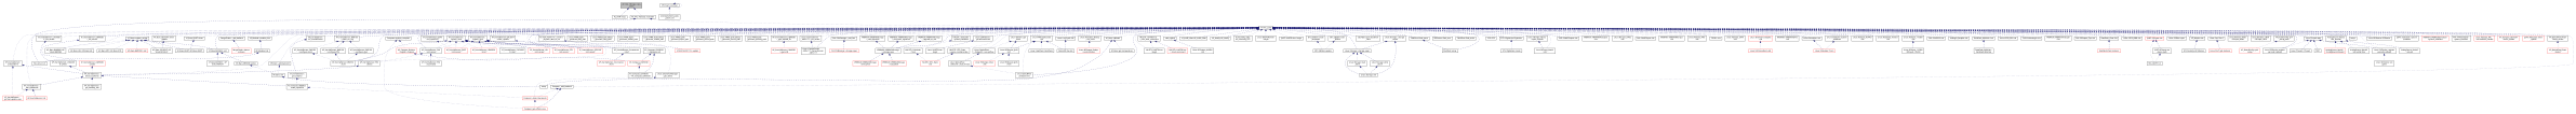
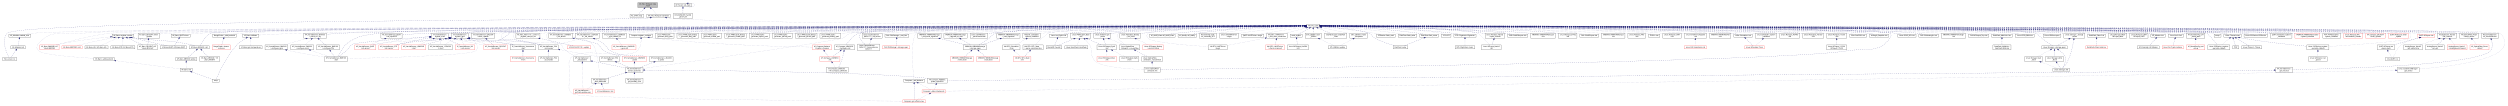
  digraph {
    fontname="Noto Sans"
    rankdir=TB
    node [color=black fillcolor=white fontname="Noto Sans" fontsize=10 shape=record style=filled]
    edge [color=midnightblue dir=back fontname="Noto Sans" fontsize=10 labelfontname=Helvetica labelfontsize=10 style=dashed]
    n1 [fillcolor=grey75 fontcolor=black height=0.2 label="AP_HAL::RCInput::new\l_input" width=0.4]
    n2 [height=0.2 label="RC_UART::loop" width=0.4]
    n3 [height=0.2 label="AP_HAL::RCInput::teardown" width=0.4]
    n4 [height=0.2 label="HAL_Linux::run" width=0.4]
    n5 [height=0.2 label="AP_HAL::panic" width=0.4]
    n6 [height=0.2 label="AP_Baro::_add_backend" width=0.4]
    n7 [height=0.2 label="RangeFinder::_add_backend" width=0.4]
    n8 [height=0.2 label="AP_InertialSensor::\l_add_backend" width=0.4]
    n9 [height=0.2 label="AP_InertialSensor::\ldetect_backends" width=0.4]
    n10 [height=0.2 label="AP_InertialSensor::\l_start_backends" width=0.4]
    n11 [height=0.2 label="Compass::_add_backend" width=0.4]
    n12 [height=0.2 label="AP_InertialSensor_BMI160\l::_check_err_reg" width=0.4]
    n13 [height=0.2 label="AP_InertialSensor_BMI160\l::start" width=0.4]
    n14 [height=0.2 label="AP_ADC_ADS1115::_convert\l_register_data_to_mv" width=0.4]
    n15 [height=0.2 label="Linux::PWM_Sysfs::\l_generate_duty_path" width=0.4]
    n16 [height=0.2 label="Linux::PWM_Sysfs_Bebop\l::_generate_duty_path" width=0.4]
    n17 [height=0.2 label="Linux::PWM_Sysfs::\l_generate_enable_path" width=0.4]
    n18 [height=0.2 label="Linux::PWM_Sysfs_Bebop\l::_generate_enable_path" width=0.4]
    n19 [height=0.2 label="Linux::PWM_Sysfs::\l_generate_export_path" width=0.4]
    n20 [height=0.2 label="Linux::PWM_Sysfs::\l_generate_period_path" width=0.4]
    n21 [height=0.2 label="Linux::PWM_Sysfs_Bebop\l::_generate_period_path" width=0.4]
    n22 [height=0.2 label="Linux::PWM_Sysfs::\l_generate_polarity_path" width=0.4]
    n23 [height=0.2 label="AP_InertialSensor_LSM9DS0\l::_gyro_disable_i2c" width=0.4]
    n24 [height=0.2 label="AP_Compass_LSM303D\l::_hardware_init" width=0.4]
    n25 [height=0.2 label="AP_Baro_MS56XX::_init" width=0.4]
    n26 [height=0.2 label="AP_InertialSensor_L3G4200\lD::_init_sensor" width=0.4]
    n27 [height=0.2 label="AP_InertialSensor_PX4\l::_init_sensor" width=0.4]
    n28 [height=0.2 label="AP_InertialSensor_LSM9DS0\l::_init_sensor" width=0.4]
    n29 [height=0.2 label="Linux::CameraSensor\l_Mt9v117::_init_sensor" width=0.4]
    n30 [height=0.2 label="Linux::CameraSensor\l_Mt9v117::CameraSensor\l_Mt9v117" width=0.4]
    n31 [height=0.2 label="PX4::PX4Storage::_mtd_load" width=0.4]
    n32 [height=0.2 label="VRBRAIN::VRBRAINStorage\l::_mtd_signature" width=0.4]
    n33 [height=0.2 label="VRBRAIN::VRBRAINStorage\l::_storage_open" width=0.4]
    n34 [height=0.2 label="VRBRAIN::VRBRAINStorage\l::_mtd_write_signature" width=0.4]
    n35 [height=0.2 label="HALSITL::SITL_State\l::_parse_command_line" width=0.4]
    n36 [height=0.2 label="Linux::UARTDriver::\l_parseDevicePath" width=0.4]
    n37 [height=0.2 label="Linux::OpticalFlow\l_Onboard::_run_optflow" width=0.4]
    n38 [height=0.2 label="Linux::OpticalFlow\l_Onboard::init" width=0.4]
    n39 [height=0.2 label="Linux::RCOutput_Bebop\l::_run_rcout" width=0.4]
    n40 [height=0.2 label="Linux::Storage::_storage\l_create" width=0.4]
    n41 [height=0.2 label="Linux::Storage::_storage_open" width=0.4]
    n42 [height=0.2 label="HALSITL::UARTDriver\l::_uart_start_connection" width=0.4]
    n43 [height=0.2 label="HALSITL::UARTDriver\l::begin" width=0.4]
    n44 [height=0.2 label="VRBRAIN::VRBRAINStorage\l::_upgrade_to_mtd" width=0.4]
    n45 [height=0.2 label="AP_AHRS_View::AP_AHRS_View" width=0.4]
-   n46 [height=0.2 label="AP_Baro_BMP085::AP\l_Baro_BMP085" width=0.4]
+   n46 [color=red height=0.2 label="AP_Baro_BMP085::AP\l_Baro_BMP085" width=0.4]
    n47 [height=0.2 label="AP_InertialSensor::\lAP_InertialSensor" width=0.4]
    n48 [height=0.2 label="AP_Notify::AP_Notify" width=0.4]
    n49 [height=0.2 label="AP_Proximity_SITL::\lAP_Proximity_SITL" width=0.4]
    n50 [height=0.2 label="Linux::SPIUARTDriver\l::begin" width=0.4]
    n51 [height=0.2 label="QURT::UARTDriver::begin" width=0.4]
    n52 [height=0.2 label="AP_Baro::calibrate" width=0.4]
    n53 [height=0.2 label=catch_sigbus width=0.4]
    n54 [height=0.2 label="SITL::JSBSim::create\l_templates" width=0.4]
    n55 [height=0.2 label="DataFlash_Class::DataFlash\l_Class" width=0.4]
    n56 [height=0.2 label="FlashTest::flash_erase" width=0.4]
    n57 [height=0.2 label="FlashTest::setup" width=0.4]
    n58 [height=0.2 label="SPIDevice::flash_read" width=0.4]
    n59 [height=0.2 label="FlashTest::flash_write" width=0.4]
    n60 [height=0.2 label="SITL::FlightAxis::FlightAxis" width=0.4]
    n61 [height=0.2 label="GCS::GCS" width=0.4]
    n62 [height=0.2 label="Linux::I2CDeviceManager\l::get_device" width=0.4]
    n63 [height=0.2 label="Linux::VideoIn::get\l_frame" width=0.4]
    n64 [height=0.2 label="Linux::RCInput_Navio2\l::init" width=0.4]
-   n65 [color=red height=0.2 label="Linux::ToneAlarm_Raspilot\l::init" width=0.4]
+   n65 [height=0.2 label="Linux::ToneAlarm_Raspilot\l::init" width=0.4]
    n66 [height=0.2 label="PX4::PX4RCOutput::init" width=0.4]
    n67 [height=0.2 label="VRBRAIN::VRBRAINRCOutput\l::init" width=0.4]
    n68 [height=0.2 label="Linux::RCInput_ZYNQ\l::init" width=0.4]
    n69 [height=0.2 label="PX4::PX4RCInput::init" width=0.4]
    n70 [height=0.2 label="VRBRAIN::VRBRAINRCInput\l::init" width=0.4]
    n71 [height=0.2 label="Linux::RCInput_PRU\l::init" width=0.4]
    n72 [height=0.2 label="TSYS01::init" width=0.4]
    n73 [height=0.2 label="Linux::RCInput_UART\l::init" width=0.4]
    n74 [color=red height=0.2 label="QURT::RCInput::init" width=0.4]
    n75 [height=0.2 label="Linux::PWM_Sysfs_Base\l::init" width=0.4]
    n76 [height=0.2 label="VRBRAIN::VRBRAINGPIO\l::init" width=0.4]
    n77 [height=0.2 label="Linux::Scheduler::init" width=0.4]
    n78 [height=0.2 label="Linux::Led_Sysfs::init" width=0.4]
    n79 [height=0.2 label="Linux::RCInput_AioPRU\l::init" width=0.4]
    n80 [height=0.2 label="Linux::RCOutput_AeroIO\l::init" width=0.4]
    n81 [height=0.2 label="Linux::RCInput_115200\l::init" width=0.4]
    n82 [height=0.2 label="PX4::PX4GPIO::init" width=0.4]
    n83 [height=0.2 label="AnalogIn_Raspilot::init" width=0.4]
    n84 [height=0.2 label="DataFlash_MAVLink::Init" width=0.4]
    n85 [height=0.2 label="Linux::GPIO_RPI::init" width=0.4]
    n86 [height=0.2 label="PX4::PX4AnalogIn::init" width=0.4]
    n87 [height=0.2 label="VRBRAIN::VRBRAINAnalogIn\l::init" width=0.4]
    n88 [height=0.2 label="PX4::RCOutput_Tap::init" width=0.4]
    n89 [height=0.2 label="DataFlash_Class::Init" width=0.4]
    n90 [height=0.2 label="Linux::GPIO_BBB::init" width=0.4]
    n91 [height=0.2 label="AP_Mission::init" width=0.4]
    n92 [height=0.2 label="AP_InertialSensor_QURT\l::init_mpu9250" width=0.4]
    n93 [height=0.2 label="AP_Module::module_scan" width=0.4]
    n94 [height=0.2 label="Linux::SPIBus::open" width=0.4]
    n95 [height=0.2 label="Linux::RCInput_Navio2\l::open_channel" width=0.4]
    n96 [height=0.2 label="Linux::Perf::Perf" width=0.4]
    n97 [height=0.2 label="AP_BoardConfig::px4\l_setup_pwm" width=0.4]
    n98 [height=0.2 label="Linux::RCInput_Multi\l::RCInput_Multi" width=0.4]
    n99 [height=0.2 label="Linux::RCInput_UART\l::RCInput_UART" width=0.4]
    n100 [height=0.2 label="AP_InertialSensor::\lregister_accel" width=0.4]
    n101 [height=0.2 label="AP_InertialSensor_Invensense\l::start" width=0.4]
    n102 [height=0.2 label="Compass::register_compass" width=0.4]
    n103 [height=0.2 label="AP_InertialSensor::\lregister_gyro" width=0.4]
    n104 [height=0.2 label="Linux::SPIDevice::register\l_periodic_callback" width=0.4]
    n105 [height=0.2 label="Linux::I2CDevice::register\l_periodic_callback" width=0.4]
    n106 [height=0.2 label="AP_Baro::register_sensor" width=0.4]
    n107 [height=0.2 label="AnalogSource_Navio2\l::set_channel" width=0.4]
    n108 [height=0.2 label=setup width=0.4]
    n109 [height=0.2 label="AP_OpticalFlow_Pixart\l::setup_sensor" width=0.4]
    n110 [height=0.2 label="Linux::SPIDevice::SPIDevice" width=0.4]
    n111 [height=0.2 label="Linux::Thread::start" width=0.4]
    n112 [height=0.2 label="SITL::JSBSim::start\l_JSBSim" width=0.4]
    n113 [height=0.2 label="HALSITL::Scheduler\l::system_initialized" width=0.4]
    n114 [height=0.2 label="QURT::Scheduler::system\l_initialized" width=0.4]
    n115 [height=0.2 label="Linux::Scheduler::system\l_initialized" width=0.4]
    n116 [color=red height=0.2 label="VRBRAIN::VRBRAINScheduler\l::system_initialized" width=0.4]
    n117 [height=0.2 label="PX4::PX4Scheduler::\lsystem_initialized" width=0.4]
    n118 [color=red height=0.2 label="Linux::RCInput_RPI\l::termination_handler" width=0.4]
    n119 [height=0.2 label="AP_Baro_QURT::timer" width=0.4]
    n120 [height=0.2 label="AP_Baro_QFLIGHT::timer\l_update" width=0.4]
    n121 [color=red height=0.2 label="AP_Compass_QFLIGHT\l::timer_update" width=0.4]
    n122 [height=0.2 label="AP_InertialSensor_QFLIGHT\l::timer_update" width=0.4]
    n123 [color=red height=0.2 label="QURT::RCOutput::timer\l_update" width=0.4]
    n124 [height=0.2 label="AP_Baro::init" width=0.4]
    n125 [color=red height=0.2 label="RangeFinder::detect\l_instance" width=0.4]
    n126 [color=red height=0.2 label="AP_InertialSensor::\lget_last_update_usec" width=0.4]
    n127 [height=0.2 label="AP_InertialSensor::\lget_auxiliary_bus" width=0.4]
    n128 [height=0.2 label="AP_Compass_AK8963::\lprobe_mpu9250" width=0.4]
    n129 [color=red height=0.2 label="AP_InertialSensor::init" width=0.4]
    n130 [color=red height=0.2 label="Compass::_detect_backends" width=0.4]
    n131 [color=red height=0.2 label="Compass::get_offsets_max" width=0.4]
    n132 [height=0.2 label="AP_InertialSensor_BMI160\l::_configure_accel" width=0.4]
    n133 [height=0.2 label="AP_InertialSensor_BMI160\l::_configure_fifo" width=0.4]
    n134 [height=0.2 label="AP_InertialSensor_BMI160\l::_configure_gyro" width=0.4]
    n135 [color=red height=0.2 label="AP_ADC_ADS1115::_update" width=0.4]
    n136 [color=red height=0.2 label="AP_InertialSensor_LSM9DS0\l::_gyro_init" width=0.4]
    n137 [color=red height=0.2 label="AP_Compass_LSM303D\l::init" width=0.4]
    n138 [height=0.2 label="AP_Compass_LSM303D\l::~AP_Compass_LSM303D" width=0.4]
    n139 [height=0.2 label="AP_Baro_MS56XX::probe" width=0.4]
    n140 [height=0.2 label="AP_Baro_MS56XX::~AP\l_Baro_MS56XX" width=0.4]
    n141 [height=0.2 label="AP_InertialSensor_L3G4200\lD::probe" width=0.4]
    n142 [height=0.2 label="AP_InertialSensor_PX4\l::accumulate" width=0.4]
    n143 [height=0.2 label="AP_InertialSensor_PX4\l::detect" width=0.4]
    n144 [color=red height=0.2 label="AP_InertialSensor_LSM9DS0\l::probe" width=0.4]
    n145 [color=red height=0.2 label="PX4::PX4Storage::_storage_open" width=0.4]
    n146 [color=red height=0.2 label="VRBRAIN::VRBRAINStorage\l::read_block" width=0.4]
    n147 [color=red height=0.2 label="VRBRAIN::VRBRAINStorage\l::write_block" width=0.4]
    n148 [color=red height=0.2 label="HALSITL::SITL_State\l::init" width=0.4]
-   n149 [height=0.2 label="Linux::UARTDriver::\lbegin" width=0.4]
    n150 [height=0.2 label="Linux::OpticalFlow\l_Onboard::_read_thread" width=0.4]
    n151 [color=red height=0.2 label="Linux::RCOutput_Bebop\l::_control_thread" width=0.4]
    n152 [height=0.2 label="Linux::Storage::init" width=0.4]
    n153 [height=0.2 label="Linux::Storage::read\l_block" width=0.4]
    n154 [height=0.2 label="Linux::Storage::write\l_block" width=0.4]
    n155 [color=red height=0.2 label="HALSITL::UARTDriver\l::_check_reconnect" width=0.4]
    n156 [height=0.2 label="AP_InertialSensor::\lget_instance" width=0.4]
    n157 [height=0.2 label=setup width=0.4]
    n158 [height=0.2 label="AP_Baro::get_temperature" width=0.4]
    n159 [height=0.2 label="Linux::RCOutput_AioPRU\l::init" width=0.4]
    n160 [height=0.2 label="SITL::JSBSim::update" width=0.4]
    n161 [height=0.2 label="SITL::FlightAxis::create" width=0.4]
    n162 [height=0.2 label="Linux::RCOutput_Sysfs\l::init" width=0.4]
    n163 [color=red height=0.2 label="Linux::Util::toneAlarm_init" width=0.4]
    n164 [color=red height=0.2 label="Linux::RCOutput_Disco\l::init" width=0.4]
    n165 [height=0.2 label="Linux::RCOutput_Sysfs\l::from" width=0.4]
    n166 [height=0.2 label="QURT::RCInput::set\l_device_path" width=0.4]
    n167 [height=0.2 label="HAL_QURT::run" width=0.4]
    n168 [height=0.2 label="Linux::HeatPwm::HeatPwm" width=0.4]
    n169 [height=0.2 label="DiscoLED::hw_init" width=0.4]
    n170 [color=red height=0.2 label="Linux::Scheduler::from" width=0.4]
    n171 [height=0.2 label="Linux::RCInput_115200\l::RCInput_115200" width=0.4]
    n172 [height=0.2 label="DataFlash_MAVLink::\lDataFlash_MAVLink" width=0.4]
    n173 [color=red height=0.2 label="DataFlash_Class::instance" width=0.4]
    n174 [height=0.2 label="AP_Proximity::AP_Mission" width=0.4]
    n175 [color=red height=0.2 label="AP_InertialSensor_QURT\l::init_sensor" width=0.4]
    n176 [height=0.2 label="AP_Module::init" width=0.4]
    n177 [color=red height=0.2 label="Linux::Perf::get_instance" width=0.4]
    n178 [color=red height=0.2 label="AP_BoardConfig::px4\l_setup" width=0.4]
    n179 [color=red height=0.2 label="AP_InertialSensor_HIL\l::_init_sensor" width=0.4]
    n180 [color=red height=0.2 label="AP_InertialSensor_SITL\l::init_sensor" width=0.4]
    n181 [color=red height=0.2 label="AP_InertialSensor_QFLIGHT\l::init_sensor" width=0.4]
    n182 [color=red height=0.2 label="AP_InertialSensor_LSM9DS0\l::start" width=0.4]
    n183 [height=0.2 label="AP_InertialSensor_L3G4200\lD::start" width=0.4]
    n184 [color=red height=0.2 label="AP_InertialSensor_Invensense\l::from" width=0.4]
    n185 [color=red height=0.2 label="AP_Compass_Backend\l::register_compass" width=0.4]
    n186 [height=0.2 label="Linux::I2CDevice::set\l_speed" width=0.4]
    n187 [color=red height=0.2 label="AP_Baro_BMP280::_init" width=0.4]
    n188 [height=0.2 label="AP_Baro_HIL::AP_Baro_HIL" width=0.4]
    n189 [height=0.2 label="AP_Baro_QFLIGHT::AP\l_Baro_QFLIGHT" width=0.4]
    n190 [height=0.2 label="AP_Baro_QURT::AP_Baro_QURT" width=0.4]
    n191 [height=0.2 label="AP_Baro_SITL::AP_Baro_SITL" width=0.4]
    n192 [color=red height=0.2 label="AnalogSource_Navio2\l::AnalogSource_Navio2" width=0.4]
    n193 [height=0.2 label="AnalogSource_Navio2\l::set_pin" width=0.4]
    n194 [height=0.2 label="AnalogSource_Navio2\l::set_settle_time" width=0.4]
    n195 [height=0.2 label="AP_Param::set_float" width=0.4]
    n196 [height=0.2 label="GCS_MAVLINK::handle\l_param_set" width=0.4]
    n197 [color=red height=0.2 label="AP_OpticalFlow_Pixart\l::detect" width=0.4]
    n198 [height=0.2 label=TEST width=0.4]
    n199 [height=0.2 label="Linux::Thread::~Thread" width=0.4]
    n200 [height=0.2 label="HALSITL::Scheduler\l::from" width=0.4]
    n1 -> n2
    n1 -> n3 [style=dotted]
    n3 -> n4
    n3 -> n5 [style=dotted]
    n5 -> n6 [style=dotted]
    n5 -> n7 [style=dotted]
    n5 -> n8 [style=dotted]
    n5 -> n9 [style=dotted]
    n5 -> n10 [style=dotted]
    n5 -> n11 [style=dotted]
    n5 -> n12
    n5 -> n13
    n5 -> n14 [style=dotted]
    n5 -> n15
    n5 -> n16 [style=dotted]
    n5 -> n17 [style=dotted]
    n5 -> n18
    n5 -> n19
    n5 -> n20
    n5 -> n21 [style=dotted]
    n5 -> n22 [style=dotted]
    n5 -> n23 [style=dotted]
    n5 -> n24
    n5 -> n25
    n5 -> n26 [style=dotted]
    n5 -> n27
    n5 -> n28
    n5 -> n29 [style=dotted]
    n5 -> n30
    n5 -> n31 [style=dotted]
    n5 -> n32 [style=dotted]
    n5 -> n33
    n5 -> n34 [style=dotted]
    n5 -> n35 [style=dotted]
    n5 -> n36
    n5 -> n37 [style=dotted]
    n5 -> n38
    n5 -> n39
    n5 -> n40
    n5 -> n41
    n5 -> n42 [style=dotted]
    n5 -> n43 [style=dotted]
    n5 -> n44 [style=dotted]
    n5 -> n45
    n5 -> n46 [style=dotted]
    n5 -> n47
    n5 -> n48
    n5 -> n49 [style=dotted]
    n5 -> n50 [style=dotted]
    n5 -> n51 [style=dotted]
    n5 -> n52 [style=dotted]
    n5 -> n53
    n5 -> n54 [style=dotted]
    n5 -> n55
    n5 -> n56
    n5 -> n57
    n5 -> n58 [style=dotted]
    n5 -> n59 [style=dotted]
    n5 -> n60
    n5 -> n61 [style=dotted]
    n5 -> n62 [style=dotted]
    n5 -> n63
    n5 -> n64 [style=dotted]
    n5 -> n65 [style=dotted]
    n5 -> n66
    n5 -> n67
    n5 -> n68
    n5 -> n69 [style=dotted]
    n5 -> n70 [style=dotted]
    n5 -> n71 [style=dotted]
    n5 -> n72 [style=dotted]
    n5 -> n73 [style=dotted]
    n5 -> n74 [style=dotted]
    n5 -> n75
    n5 -> n76 [style=dotted]
    n5 -> n77
    n5 -> n78
    n5 -> n79
    n5 -> n80
    n5 -> n81 [style=dotted]
    n5 -> n82 [style=dotted]
    n5 -> n83
    n5 -> n84 [style=dotted]
    n5 -> n85
    n5 -> n86
    n5 -> n87 [style=dotted]
    n5 -> n88 [style=dotted]
    n5 -> n89 [style=dotted]
    n5 -> n90
    n5 -> n91
    n5 -> n92
    n5 -> n93 [style=dotted]
    n5 -> n94 [style=dotted]
    n5 -> n95
    n5 -> n96 [style=dotted]
    n5 -> n97
    n5 -> n98 [style=dotted]
    n5 -> n99
    n5 -> n100
    n5 -> n101 [style=dotted]
    n5 -> n102 [style=dotted]
    n5 -> n103 [style=dotted]
    n5 -> n104
    n5 -> n105 [style=dotted]
    n5 -> n106 [style=dotted]
    n5 -> n107
    n5 -> n108 [style=dotted]
    n5 -> n109
    n5 -> n110
    n5 -> n111
    n5 -> n112
    n5 -> n113 [style=dotted]
    n5 -> n114
    n5 -> n115 [style=dotted]
    n5 -> n116
    n5 -> n117 [style=dotted]
    n5 -> n118 [style=dotted]
    n5 -> n119 [style=dotted]
    n5 -> n120 [style=dotted]
    n5 -> n121
    n5 -> n122 [style=dotted]
    n5 -> n123
    n6 -> n124 [style=dotted]
    n7 -> n125
    n8 -> n9
    n8 -> n126 [style=dotted]
    n9 -> n10
    n9 -> n127 [style=dotted]
    n9 -> n128
    n10 -> n126 [style=dotted]
    n10 -> n129
    n11 -> n130 [style=dotted]
    n11 -> n131
    n12 -> n132 [style=dotted]
    n12 -> n133
    n12 -> n134 [style=dotted]
    n14 -> n135
    n23 -> n136 [style=dotted]
    n24 -> n137
    n24 -> n138
    n25 -> n139
    n25 -> n140
    n26 -> n141
    n27 -> n142
    n27 -> n143 [style=dotted]
    n28 -> n144
    n29 -> n30
    n31 -> n145
    n32 -> n33
    n33 -> n146
    n33 -> n147
    n34 -> n33
    n35 -> n148
-   n36 -> n149
    n37 -> n150
    n39 -> n151 [style=dotted]
    n40 -> n41
    n40 -> n152
    n41 -> n152
    n41 -> n153 [style=dotted]
    n41 -> n154
    n42 -> n43 [style=dotted]
    n42 -> n155
    n44 -> n33
    n47 -> n156
    n52 -> n157
    n52 -> n158 [style=dotted]
    n53 -> n159
    n54 -> n160 [style=dotted]
    n56 -> n57
    n60 -> n161 [style=dotted]
    n62 -> n130 [style=dotted]
    n63 -> n37 [style=dotted]
    n63 -> n162
    n65 -> n163 [style=dotted]
    n74 -> n166
    n74 -> n167 [style=dotted]
    n75 -> n38 [style=dotted]
    n75 -> n162
    n75 -> n168 [style=dotted]
    n75 -> n169
    n77 -> n170
    n78 -> n169
    n81 -> n171
    n84 -> n172
    n89 -> n173
    n91 -> n174
    n92 -> n175 [style=dotted]
    n93 -> n176
    n95 -> n64
    n96 -> n177
    n97 -> n178 [style=dotted]
    n100 -> n13
    n100 -> n27 [style=dotted]
    n100 -> n101 [style=dotted]
    n100 -> n175 [style=dotted]
    n100 -> n179
    n100 -> n180
    n100 -> n181 [style=dotted]
    n100 -> n182 [style=dotted]
    n100 -> n183 [style=dotted]
    n101 -> n184
    n102 -> n131 [style=dotted]
    n102 -> n185 [style=dotted]
    n103 -> n13 [style=dotted]
    n103 -> n27 [style=dotted]
    n103 -> n101
    n103 -> n175 [style=dotted]
    n103 -> n179 [style=dotted]
    n103 -> n180
    n103 -> n181 [style=dotted]
    n103 -> n182
    n103 -> n183 [style=dotted]
    n105 -> n186 [style=dotted]
    n106 -> n25
    n106 -> n46 [style=dotted]
    n106 -> n187 [style=dotted]
    n106 -> n188 [style=dotted]
    n106 -> n189
    n106 -> n190
    n106 -> n191 [style=dotted]
    n107 -> n192 [style=dotted]
    n107 -> n193
    n107 -> n194 [style=dotted]
    n109 -> n197 [style=dotted]
    n111 -> n104 [style=dotted]
    n111 -> n105
    n111 -> n198
    n111 -> n199
    n112 -> n160 [style=dotted]
    n113 -> n200 [style=dotted]
    n115 -> n170 [style=dotted]
    n119 -> n190
    n120 -> n189
    n122 -> n181
    n124 -> n157
    n128 -> n130 [style=dotted]
    n130 -> n131 [style=dotted]
    n132 -> n13 [style=dotted]
    n133 -> n13
    n134 -> n13 [style=dotted]
    n137 -> n138 [style=dotted]
    n139 -> n124 [style=dotted]
    n141 -> n9
    n143 -> n9
    n144 -> n9 [style=dotted]
    n150 -> n38 [style=dotted]
    n153 -> n152 [style=dotted]
    n154 -> n152
    n156 -> n128
    n162 -> n164 [style=dotted]
    n162 -> n165 [style=dotted]
    n166 -> n167 [style=dotted]
    n176 -> n4
    n185 -> n137
    n195 -> n195 [style=dotted]
    n195 -> n196
    n200 -> n148 [style=dotted]
  }
